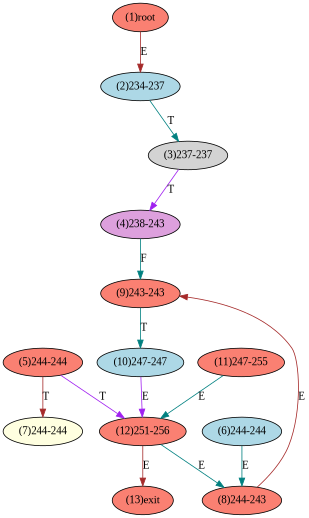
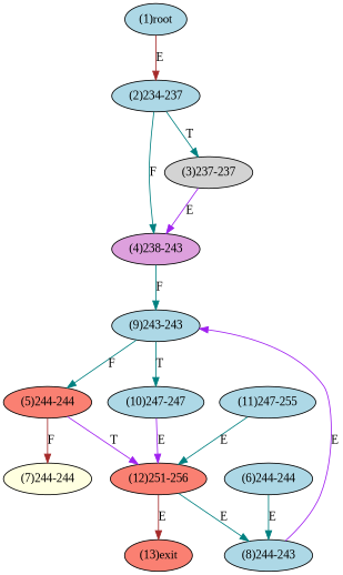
  digraph {
    fontname="Liberation Serif"
    node [fillcolor=salmon fontname="Liberation Serif" style=filled]
    edge [color=teal fontname="Liberation Serif"]
-   n1 [label="(1)root"]
+   n1 [fillcolor=lightblue label="(1)root"]
    n2 [fillcolor=lightblue label="(2)234-237"]
    n3 [fillcolor=lightgrey label="(3)237-237"]
    n4 [fillcolor=plum label="(4)238-243"]
-   n5 [label="(9)243-243"]
+   n5 [fillcolor=lightblue label="(9)243-243"]
    n6 [label="(5)244-244"]
    n7 [fillcolor=lightblue label="(10)247-247"]
    n8 [fillcolor=lightyellow label="(7)244-244"]
    n9 [label="(12)251-256"]
    n10 [fillcolor=lightblue label="(6)244-244"]
-   n11 [label="(8)244-243"]
+   n11 [fillcolor=lightblue label="(8)244-243"]
    n12 [label="(13)exit"]
-   n13 [label="(11)247-255"]
+   n13 [fillcolor=lightblue label="(11)247-255"]
    n1 -> n2 [color=brown label=E]
    n2 -> n3 [label=T]
-   n3 -> n4 [color=purple label=T]
+   n2 -> n4 [label=F]
+   n3 -> n4 [color=purple label=E]
    n4 -> n5 [label=F]
+   n5 -> n6 [label=F]
    n5 -> n7 [label=T]
-   n6 -> n8 [color=brown label=T]
+   n6 -> n8 [color=brown label=F]
    n6 -> n9 [color=purple label=T]
    n7 -> n9 [color=purple label=E]
    n9 -> n11 [label=E]
    n9 -> n12 [color=brown label=E]
    n10 -> n11 [label=E]
-   n11 -> n5 [color=brown label=E]
+   n11 -> n5 [color=purple label=E]
    n13 -> n9 [label=E]
  }
